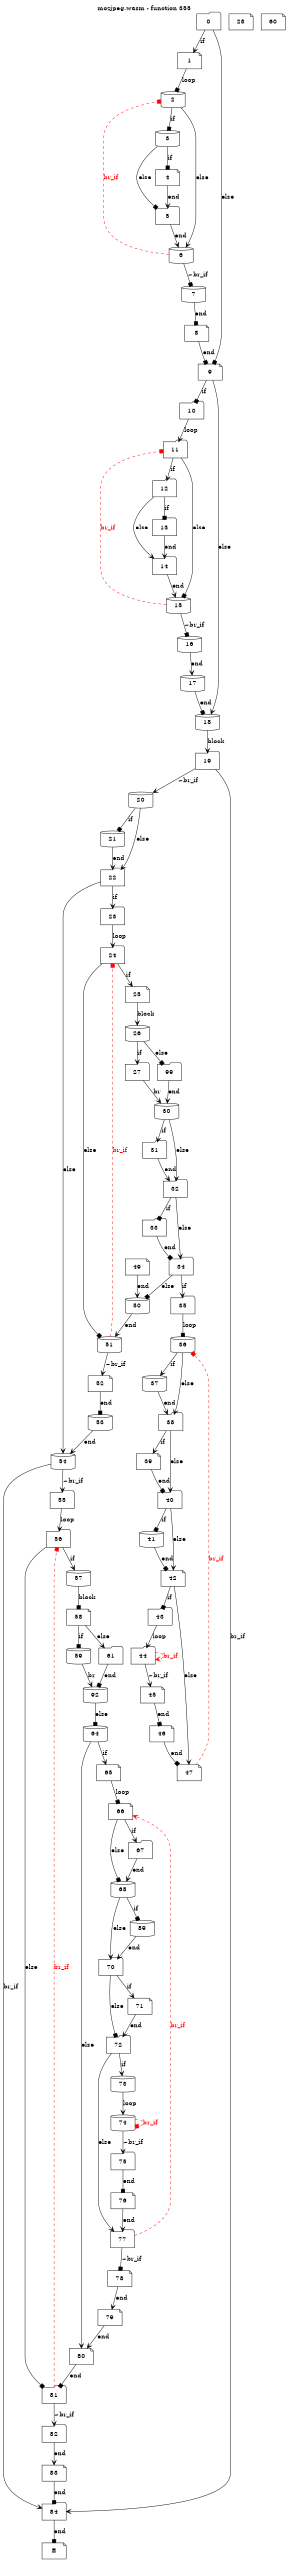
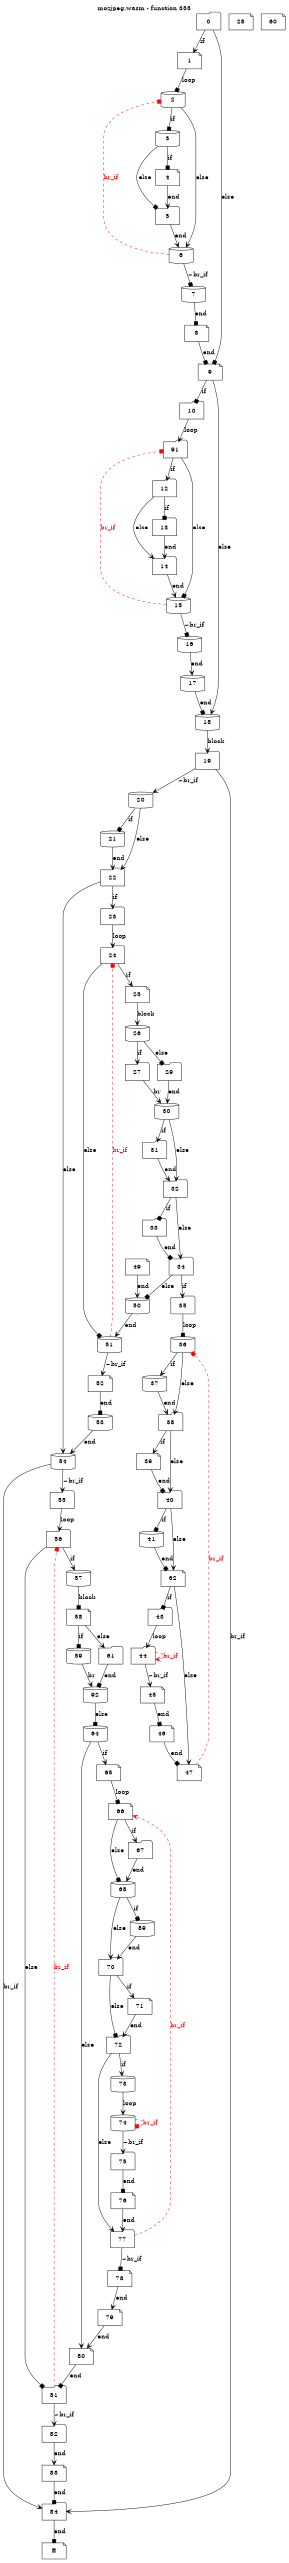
  digraph {
    label="mozjpeg.wasm - function 355"
    labelfontcolor=black
    labelfontname=Helvetica
    labelfontsize=16
    labelloc=t
    node [shape=folder fontcolor=black]
    edge [arrowhead=vee]
    E [shape=note fontcolor=""]
    n2 [label=0]
    n3 [label=1 shape=note]
    n4 [label=9 shape=note]
    n5 [label=2 shape=cylinder]
    n6 [label=10]
    n7 [label=18 shape=cylinder]
    n8 [label=3 shape=cylinder]
    n9 [label=6 shape=cylinder]
    n10 [label=4 shape=note]
    n11 [label=5]
    n12 [label=7 shape=cylinder]
    n13 [label=8 shape=note]
-   n14 [label=11]
+   n14 [label=91]
    n15 [label=19]
    n16 [label=12]
    n17 [label=15 shape=cylinder]
    n18 [label=13]
    n19 [label=14]
    n20 [label=16 shape=cylinder]
    n21 [label=17 shape=cylinder]
    n22 [label=20 shape=cylinder]
    n23 [label=84]
    n24 [label=21 shape=cylinder]
    n25 [label=22]
    n26 [label=23]
    n27 [label=54 shape=cylinder]
    n28 [label=24]
    n29 [label=55]
    n30 [label=25 shape=note]
    n31 [label=51 shape=cylinder]
    n32 [label=26 shape=cylinder]
    n33 [label=52 shape=note]
    n34 [label=27]
-   n35 [label=99]
+   n35 [label=29]
    n36 [label=30 shape=cylinder]
    n37 [label=31]
    n38 [label=32]
    n39 [label=28 shape=note]
    n40 [label=33]
    n41 [label=34]
    n42 [label=35]
    n43 [label=50 shape=cylinder]
    n44 [label=36 shape=cylinder]
    n45 [label=37 shape=cylinder]
    n46 [label=38]
    n47 [label=39 shape=note]
    n48 [label=40]
    n49 [label=41 shape=cylinder]
-   n50 [label=42 shape=note]
+   n50 [label=62 shape=note]
    n51 [label=43]
    n52 [label=47 shape=note]
    n53 [label=44]
    n54 [label=45 shape=note]
    n55 [label=46 shape=note]
    n56 [label=49 shape=note]
    n57 [label=53 shape=cylinder]
    n58 [label=56]
    n59 [label=57 shape=cylinder]
    n60 [label=81]
    n61 [label=58 shape=note]
    n62 [label=82]
    n63 [label=59 shape=cylinder]
    n64 [label=61]
    n65 [label=92 shape=cylinder]
    n66 [label=64 shape=cylinder]
    n67 [label=60 shape=note]
    n68 [label=65 shape=note]
    n69 [label=80 shape=note]
    n70 [label=66 shape=note]
    n71 [label=67]
    n72 [label=68 shape=cylinder]
    n73 [label=89 shape=cylinder]
    n74 [label=70]
    n75 [label=71 shape=note]
    n76 [label=72]
    n77 [label=73 shape=cylinder]
    n78 [label=77]
    n79 [label=74 shape=cylinder]
    n80 [label=78 shape=note]
    n81 [label=75]
    n82 [label=76 shape=note]
    n83 [label=79 shape=note]
    n84 [label=83 shape=note]
    n2 -> n3 [label=if]
    n2 -> n4 [arrowhead=box label=else]
    n3 -> n5 [arrowhead=box label=loop]
    n4 -> n6 [arrowhead=box label=if]
    n4 -> n7 [label=else]
    n5 -> n8 [arrowhead=box label=if]
    n5 -> n9 [label=else]
    n6 -> n14 [label=loop]
    n7 -> n15 [label=block]
    n8 -> n10 [arrowhead=box label=if]
    n8 -> n11 [arrowhead=box label=else]
    n9 -> n5 [arrowhead=box color=red fontcolor=red label=br_if style=dashed]
    n9 -> n12 [arrowhead=box label="~br_if"]
    n10 -> n11 [label=end]
    n11 -> n9 [label=end]
    n12 -> n13 [arrowhead=box label=end]
    n13 -> n4 [arrowhead=box label=end]
    n14 -> n16 [label=if]
    n14 -> n17 [arrowhead=box label=else]
    n15 -> n22 [label="~br_if"]
    n15 -> n23 [label=br_if]
    n16 -> n18 [arrowhead=box label=if]
    n16 -> n19 [label=else]
    n17 -> n14 [arrowhead=box color=red fontcolor=red label=br_if style=dashed]
    n17 -> n20 [arrowhead=box label="~br_if"]
    n18 -> n19 [label=end]
    n19 -> n17 [label=end]
    n20 -> n21 [label=end]
    n21 -> n7 [arrowhead=box label=end]
    n22 -> n24 [arrowhead=box label=if]
    n22 -> n25 [label=else]
    n23 -> E [arrowhead=box label=end]
    n24 -> n25 [label=end]
    n25 -> n26 [label=if]
    n25 -> n27 [label=else]
    n26 -> n28 [label=loop]
    n27 -> n23 [label=br_if]
    n27 -> n29 [label="~br_if"]
    n28 -> n30 [label=if]
    n28 -> n31 [arrowhead=box label=else]
    n29 -> n58 [label=loop]
    n30 -> n32 [label=block]
    n31 -> n28 [arrowhead=box color=red fontcolor=red label=br_if style=dashed]
    n31 -> n33 [label="~br_if"]
    n32 -> n34 [label=if]
    n32 -> n35 [arrowhead=box label=else]
    n33 -> n57 [arrowhead=box label=end]
    n34 -> n36 [label=br]
    n35 -> n36 [label=end]
    n36 -> n37 [label=if]
    n36 -> n38 [label=else]
    n37 -> n38 [label=end]
    n38 -> n40 [arrowhead=box label=if]
    n38 -> n41 [label=else]
    n40 -> n41 [arrowhead=box label=end]
    n41 -> n42 [label=if]
    n41 -> n43 [arrowhead=box label=else]
    n42 -> n44 [arrowhead=box label=loop]
    n43 -> n31 [label=end]
    n44 -> n45 [label=if]
    n44 -> n46 [label=else]
    n45 -> n46 [label=end]
    n46 -> n47 [label=if]
    n46 -> n48 [label=else]
    n47 -> n48 [arrowhead=box label=end]
    n48 -> n49 [arrowhead=box label=if]
    n48 -> n50 [label=else]
    n49 -> n50 [arrowhead=box label=end]
    n50 -> n51 [arrowhead=box label=if]
    n50 -> n52 [label=else]
    n51 -> n53 [label=loop]
    n52 -> n44 [arrowhead=box color=red fontcolor=red label=br_if style=dashed]
    n53 -> n53 [color=red fontcolor=red label=br_if style=dashed]
    n53 -> n54 [label="~br_if"]
    n54 -> n55 [arrowhead=box label=end]
    n55 -> n52 [arrowhead=box label=end]
    n56 -> n43 [label=end]
    n57 -> n27 [label=end]
    n58 -> n59 [label=if]
    n58 -> n60 [arrowhead=box label=else]
    n59 -> n61 [arrowhead=box label=block]
    n60 -> n58 [arrowhead=box color=red fontcolor=red label=br_if style=dashed]
    n60 -> n62 [label="~br_if"]
    n61 -> n63 [arrowhead=box label=if]
    n61 -> n64 [label=else]
    n62 -> n84 [label=end]
    n63 -> n65 [label=br]
    n64 -> n65 [arrowhead=box label=end]
    n65 -> n66 [arrowhead=box label=else]
    n66 -> n68 [label=if]
    n66 -> n69 [label=else]
    n68 -> n70 [arrowhead=box label=loop]
    n69 -> n60 [arrowhead=box label=end]
    n70 -> n71 [label=if]
    n70 -> n72 [arrowhead=box label=else]
    n71 -> n72 [label=end]
    n72 -> n73 [arrowhead=box label=if]
    n72 -> n74 [label=else]
    n73 -> n74 [label=end]
    n74 -> n75 [label=if]
    n74 -> n76 [arrowhead=box label=else]
    n75 -> n76 [label=end]
    n76 -> n77 [label=if]
    n76 -> n78 [label=else]
    n77 -> n79 [label=loop]
    n78 -> n70 [color=red fontcolor=red label=br_if style=dashed]
    n78 -> n80 [arrowhead=box label="~br_if"]
    n79 -> n79 [arrowhead=box color=red fontcolor=red label=br_if style=dashed]
    n79 -> n81 [label="~br_if"]
    n80 -> n83 [label=end]
    n81 -> n82 [arrowhead=box label=end]
    n82 -> n78 [label=end]
    n83 -> n69 [label=end]
    n84 -> n23 [arrowhead=box label=end]
  }
